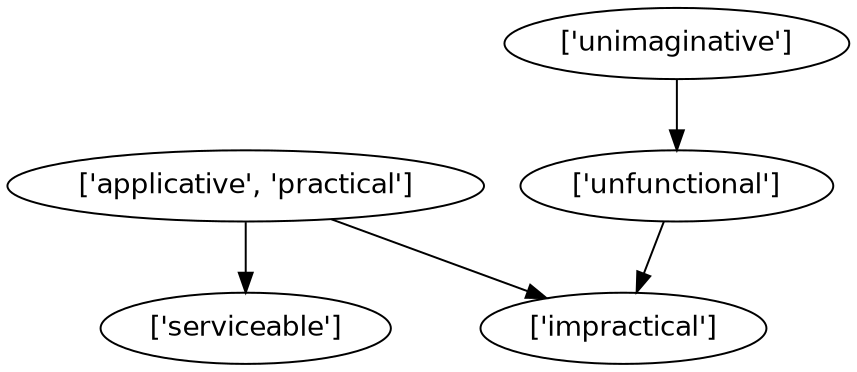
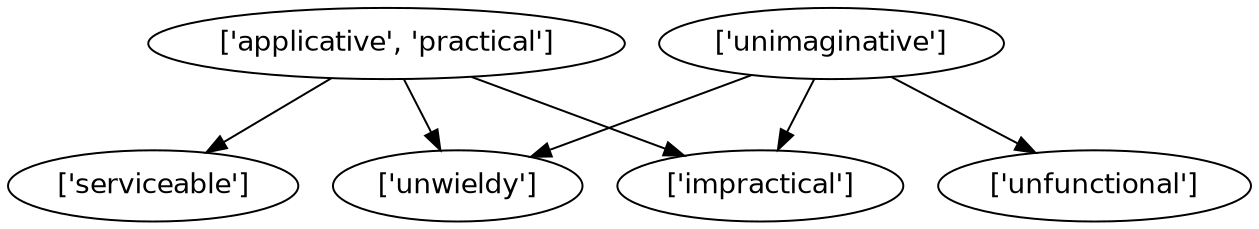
  strict digraph {
    fontname="DejaVu Sans"
    node [fontname="DejaVu Sans"]
    edge [fontname="DejaVu Sans"]
    "['applicative', 'practical']"
    "['serviceable']"
+   "['unwieldy']"
    "['impractical']"
    "['unimaginative']"
    "['unfunctional']"
    "['applicative', 'practical']" -> "['serviceable']"
+   "['applicative', 'practical']" -> "['unwieldy']"
    "['applicative', 'practical']" -> "['impractical']"
-   "['unfunctional']" -> "['impractical']"
+   "['unimaginative']" -> "['unwieldy']"
+   "['unimaginative']" -> "['impractical']"
    "['unimaginative']" -> "['unfunctional']"
  }
